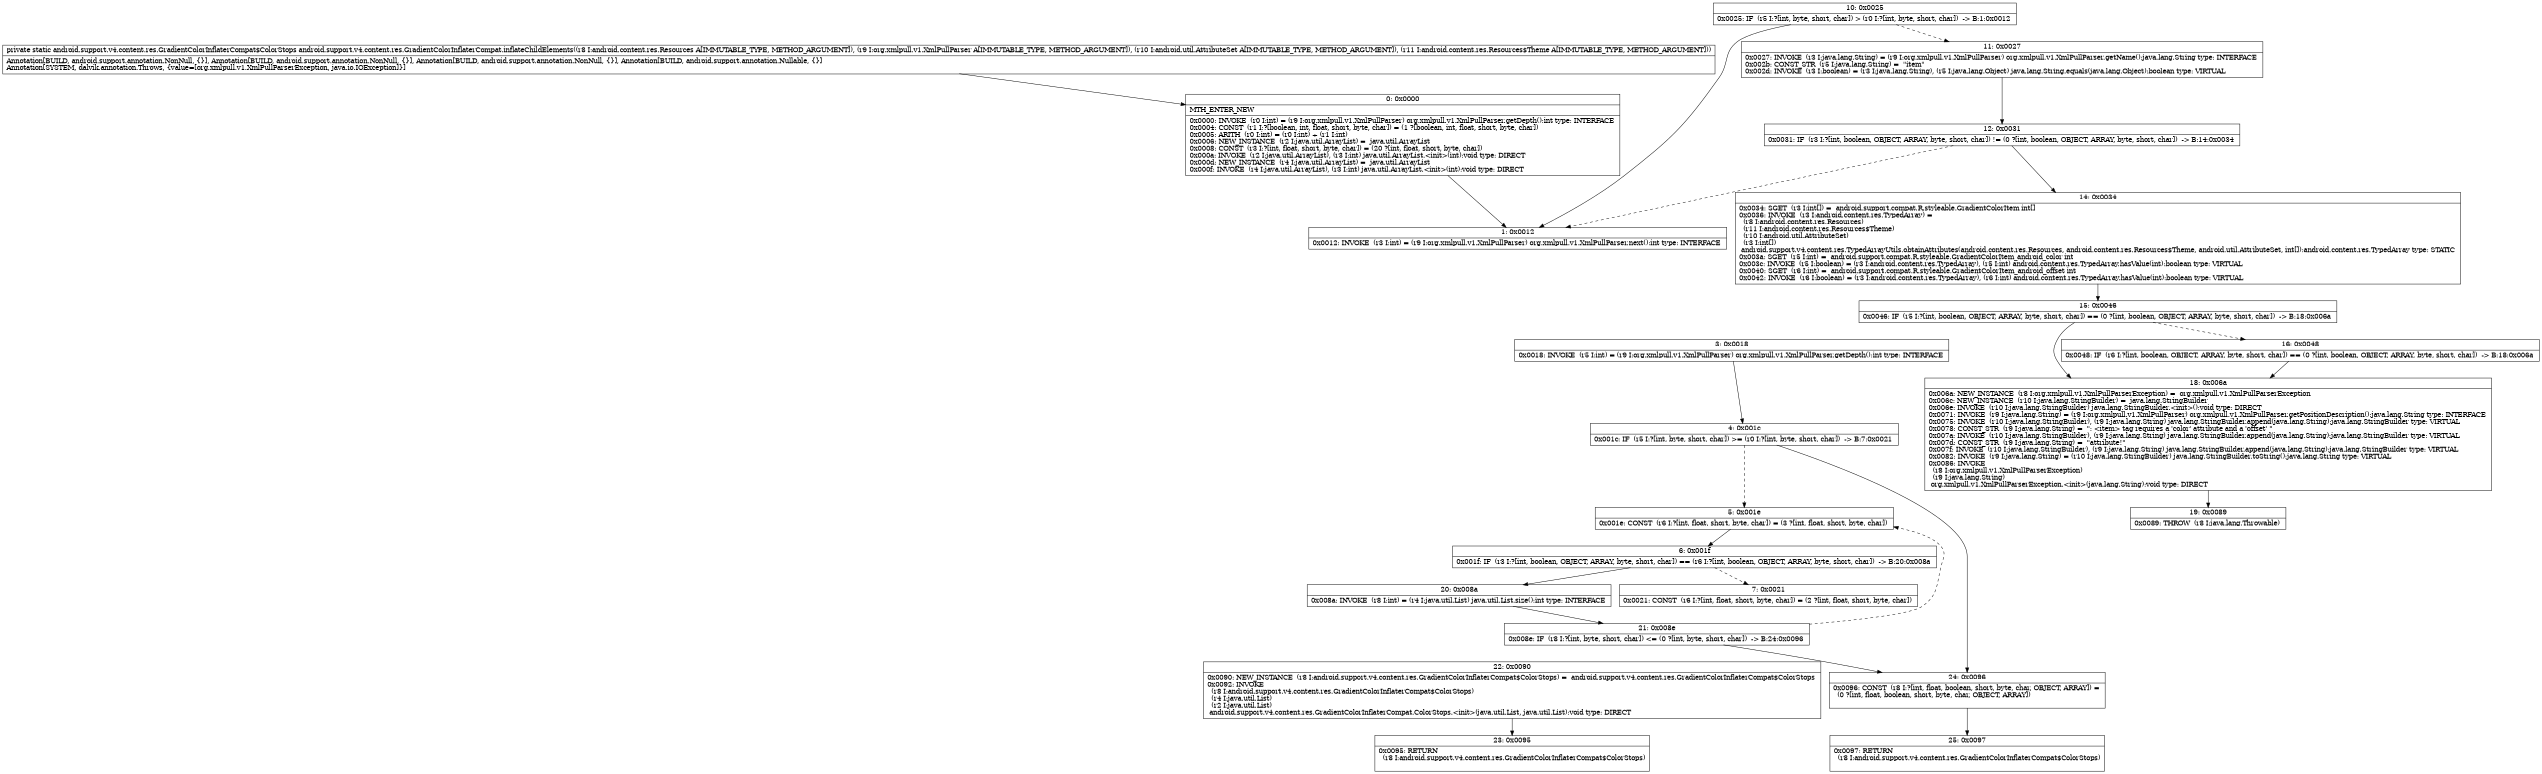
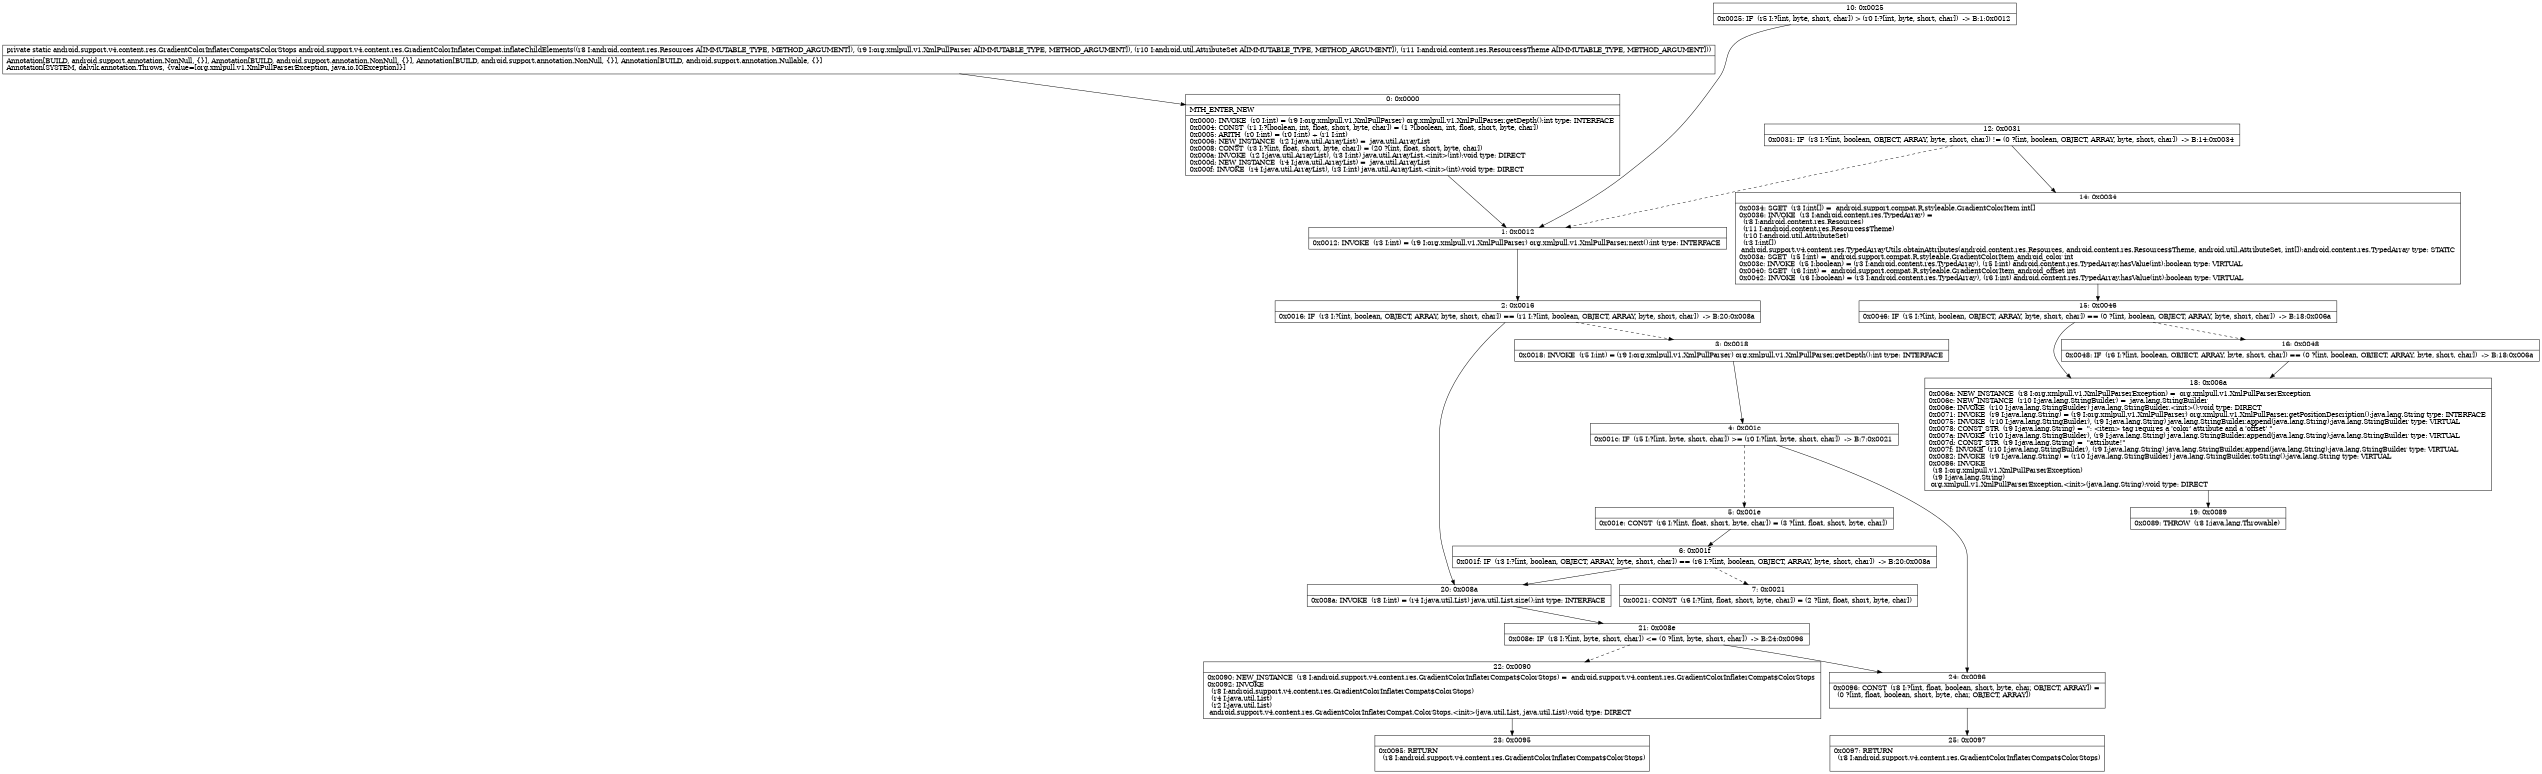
  digraph {
    node [shape=record]
    n1 [label="{0\:\ 0x0000|MTH_ENTER_NEW\l|0x0000: INVOKE  (r0 I:int) = (r9 I:org.xmlpull.v1.XmlPullParser) org.xmlpull.v1.XmlPullParser.getDepth():int type: INTERFACE \l0x0004: CONST  (r1 I:?[boolean, int, float, short, byte, char]) = (1 ?[boolean, int, float, short, byte, char]) \l0x0005: ARITH  (r0 I:int) = (r0 I:int) + (r1 I:int) \l0x0006: NEW_INSTANCE  (r2 I:java.util.ArrayList) =  java.util.ArrayList \l0x0008: CONST  (r3 I:?[int, float, short, byte, char]) = (20 ?[int, float, short, byte, char]) \l0x000a: INVOKE  (r2 I:java.util.ArrayList), (r3 I:int) java.util.ArrayList.\<init\>(int):void type: DIRECT \l0x000d: NEW_INSTANCE  (r4 I:java.util.ArrayList) =  java.util.ArrayList \l0x000f: INVOKE  (r4 I:java.util.ArrayList), (r3 I:int) java.util.ArrayList.\<init\>(int):void type: DIRECT \l}"]
    n2 [label="{1\:\ 0x0012|0x0012: INVOKE  (r3 I:int) = (r9 I:org.xmlpull.v1.XmlPullParser) org.xmlpull.v1.XmlPullParser.next():int type: INTERFACE \l}"]
+   n3 [label="{2\:\ 0x0016|0x0016: IF  (r3 I:?[int, boolean, OBJECT, ARRAY, byte, short, char]) == (r1 I:?[int, boolean, OBJECT, ARRAY, byte, short, char])  \-\> B:20:0x008a \l}"]
    n4 [label="{3\:\ 0x0018|0x0018: INVOKE  (r5 I:int) = (r9 I:org.xmlpull.v1.XmlPullParser) org.xmlpull.v1.XmlPullParser.getDepth():int type: INTERFACE \l}"]
    n5 [label="{20\:\ 0x008a|0x008a: INVOKE  (r8 I:int) = (r4 I:java.util.List) java.util.List.size():int type: INTERFACE \l}"]
    n6 [label="{4\:\ 0x001c|0x001c: IF  (r5 I:?[int, byte, short, char]) \>= (r0 I:?[int, byte, short, char])  \-\> B:7:0x0021 \l}"]
    n7 [label="{21\:\ 0x008e|0x008e: IF  (r8 I:?[int, byte, short, char]) \<= (0 ?[int, byte, short, char])  \-\> B:24:0x0096 \l}"]
    n8 [label="{5\:\ 0x001e|0x001e: CONST  (r6 I:?[int, float, short, byte, char]) = (3 ?[int, float, short, byte, char]) \l}"]
    n9 [label="{24\:\ 0x0096|0x0096: CONST  (r8 I:?[int, float, boolean, short, byte, char, OBJECT, ARRAY]) = \l  (0 ?[int, float, boolean, short, byte, char, OBJECT, ARRAY])\l \l}"]
    n10 [label="{6\:\ 0x001f|0x001f: IF  (r3 I:?[int, boolean, OBJECT, ARRAY, byte, short, char]) == (r6 I:?[int, boolean, OBJECT, ARRAY, byte, short, char])  \-\> B:20:0x008a \l}"]
    n11 [label="{7\:\ 0x0021|0x0021: CONST  (r6 I:?[int, float, short, byte, char]) = (2 ?[int, float, short, byte, char]) \l}"]
    n12 [label="{10\:\ 0x0025|0x0025: IF  (r5 I:?[int, byte, short, char]) \> (r0 I:?[int, byte, short, char])  \-\> B:1:0x0012 \l}"]
-   n13 [label="{11\:\ 0x0027|0x0027: INVOKE  (r3 I:java.lang.String) = (r9 I:org.xmlpull.v1.XmlPullParser) org.xmlpull.v1.XmlPullParser.getName():java.lang.String type: INTERFACE \l0x002b: CONST_STR  (r5 I:java.lang.String) =  \"item\" \l0x002d: INVOKE  (r3 I:boolean) = (r3 I:java.lang.String), (r5 I:java.lang.Object) java.lang.String.equals(java.lang.Object):boolean type: VIRTUAL \l}"]
    n14 [label="{12\:\ 0x0031|0x0031: IF  (r3 I:?[int, boolean, OBJECT, ARRAY, byte, short, char]) != (0 ?[int, boolean, OBJECT, ARRAY, byte, short, char])  \-\> B:14:0x0034 \l}"]
    n15 [label="{14\:\ 0x0034|0x0034: SGET  (r3 I:int[]) =  android.support.compat.R.styleable.GradientColorItem int[] \l0x0036: INVOKE  (r3 I:android.content.res.TypedArray) = \l  (r8 I:android.content.res.Resources)\l  (r11 I:android.content.res.Resources$Theme)\l  (r10 I:android.util.AttributeSet)\l  (r3 I:int[])\l android.support.v4.content.res.TypedArrayUtils.obtainAttributes(android.content.res.Resources, android.content.res.Resources$Theme, android.util.AttributeSet, int[]):android.content.res.TypedArray type: STATIC \l0x003a: SGET  (r5 I:int) =  android.support.compat.R.styleable.GradientColorItem_android_color int \l0x003c: INVOKE  (r5 I:boolean) = (r3 I:android.content.res.TypedArray), (r5 I:int) android.content.res.TypedArray.hasValue(int):boolean type: VIRTUAL \l0x0040: SGET  (r6 I:int) =  android.support.compat.R.styleable.GradientColorItem_android_offset int \l0x0042: INVOKE  (r6 I:boolean) = (r3 I:android.content.res.TypedArray), (r6 I:int) android.content.res.TypedArray.hasValue(int):boolean type: VIRTUAL \l}"]
    n16 [label="{15\:\ 0x0046|0x0046: IF  (r5 I:?[int, boolean, OBJECT, ARRAY, byte, short, char]) == (0 ?[int, boolean, OBJECT, ARRAY, byte, short, char])  \-\> B:18:0x006a \l}"]
    n17 [label="{16\:\ 0x0048|0x0048: IF  (r6 I:?[int, boolean, OBJECT, ARRAY, byte, short, char]) == (0 ?[int, boolean, OBJECT, ARRAY, byte, short, char])  \-\> B:18:0x006a \l}"]
    n18 [label="{18\:\ 0x006a|0x006a: NEW_INSTANCE  (r8 I:org.xmlpull.v1.XmlPullParserException) =  org.xmlpull.v1.XmlPullParserException \l0x006c: NEW_INSTANCE  (r10 I:java.lang.StringBuilder) =  java.lang.StringBuilder \l0x006e: INVOKE  (r10 I:java.lang.StringBuilder) java.lang.StringBuilder.\<init\>():void type: DIRECT \l0x0071: INVOKE  (r9 I:java.lang.String) = (r9 I:org.xmlpull.v1.XmlPullParser) org.xmlpull.v1.XmlPullParser.getPositionDescription():java.lang.String type: INTERFACE \l0x0075: INVOKE  (r10 I:java.lang.StringBuilder), (r9 I:java.lang.String) java.lang.StringBuilder.append(java.lang.String):java.lang.StringBuilder type: VIRTUAL \l0x0078: CONST_STR  (r9 I:java.lang.String) =  \": \<item\> tag requires a 'color' attribute and a 'offset' \" \l0x007a: INVOKE  (r10 I:java.lang.StringBuilder), (r9 I:java.lang.String) java.lang.StringBuilder.append(java.lang.String):java.lang.StringBuilder type: VIRTUAL \l0x007d: CONST_STR  (r9 I:java.lang.String) =  \"attribute!\" \l0x007f: INVOKE  (r10 I:java.lang.StringBuilder), (r9 I:java.lang.String) java.lang.StringBuilder.append(java.lang.String):java.lang.StringBuilder type: VIRTUAL \l0x0082: INVOKE  (r9 I:java.lang.String) = (r10 I:java.lang.StringBuilder) java.lang.StringBuilder.toString():java.lang.String type: VIRTUAL \l0x0086: INVOKE  \l  (r8 I:org.xmlpull.v1.XmlPullParserException)\l  (r9 I:java.lang.String)\l org.xmlpull.v1.XmlPullParserException.\<init\>(java.lang.String):void type: DIRECT \l}"]
    n19 [label="{19\:\ 0x0089|0x0089: THROW  (r8 I:java.lang.Throwable) \l}"]
    n20 [label="{22\:\ 0x0090|0x0090: NEW_INSTANCE  (r8 I:android.support.v4.content.res.GradientColorInflaterCompat$ColorStops) =  android.support.v4.content.res.GradientColorInflaterCompat$ColorStops \l0x0092: INVOKE  \l  (r8 I:android.support.v4.content.res.GradientColorInflaterCompat$ColorStops)\l  (r4 I:java.util.List)\l  (r2 I:java.util.List)\l android.support.v4.content.res.GradientColorInflaterCompat.ColorStops.\<init\>(java.util.List, java.util.List):void type: DIRECT \l}"]
    n21 [label="{23\:\ 0x0095|0x0095: RETURN  \l  (r8 I:android.support.v4.content.res.GradientColorInflaterCompat$ColorStops)\l \l}"]
    n22 [label="{25\:\ 0x0097|0x0097: RETURN  \l  (r8 I:android.support.v4.content.res.GradientColorInflaterCompat$ColorStops)\l \l}"]
    n23 [label="{private static android.support.v4.content.res.GradientColorInflaterCompat$ColorStops android.support.v4.content.res.GradientColorInflaterCompat.inflateChildElements((r8 I:android.content.res.Resources A[IMMUTABLE_TYPE, METHOD_ARGUMENT]), (r9 I:org.xmlpull.v1.XmlPullParser A[IMMUTABLE_TYPE, METHOD_ARGUMENT]), (r10 I:android.util.AttributeSet A[IMMUTABLE_TYPE, METHOD_ARGUMENT]), (r11 I:android.content.res.Resources$Theme A[IMMUTABLE_TYPE, METHOD_ARGUMENT]))  | Annotation[BUILD, android.support.annotation.NonNull, \{\}], Annotation[BUILD, android.support.annotation.NonNull, \{\}], Annotation[BUILD, android.support.annotation.NonNull, \{\}], Annotation[BUILD, android.support.annotation.Nullable, \{\}]\lAnnotation[SYSTEM, dalvik.annotation.Throws, \{value=[org.xmlpull.v1.XmlPullParserException, java.io.IOException]\}]\l}"]
    n1 -> n2
+   n2 -> n3
+   n3 -> n4 [style=dashed]
+   n3 -> n5
    n4 -> n6
    n5 -> n7
    n6 -> n8 [style=dashed]
    n6 -> n9
    n7 -> n9
-   n7 -> n8 [style=dashed]
+   n7 -> n20 [style=dashed]
    n8 -> n10
    n9 -> n22
    n10 -> n5
    n10 -> n11 [style=dashed]
    n12 -> n2
-   n12 -> n13 [style=dashed]
-   n13 -> n14
    n14 -> n2 [style=dashed]
    n14 -> n15
    n15 -> n16
    n16 -> n17 [style=dashed]
    n16 -> n18
    n17 -> n18
    n18 -> n19
    n20 -> n21
    n23 -> n1
  }
